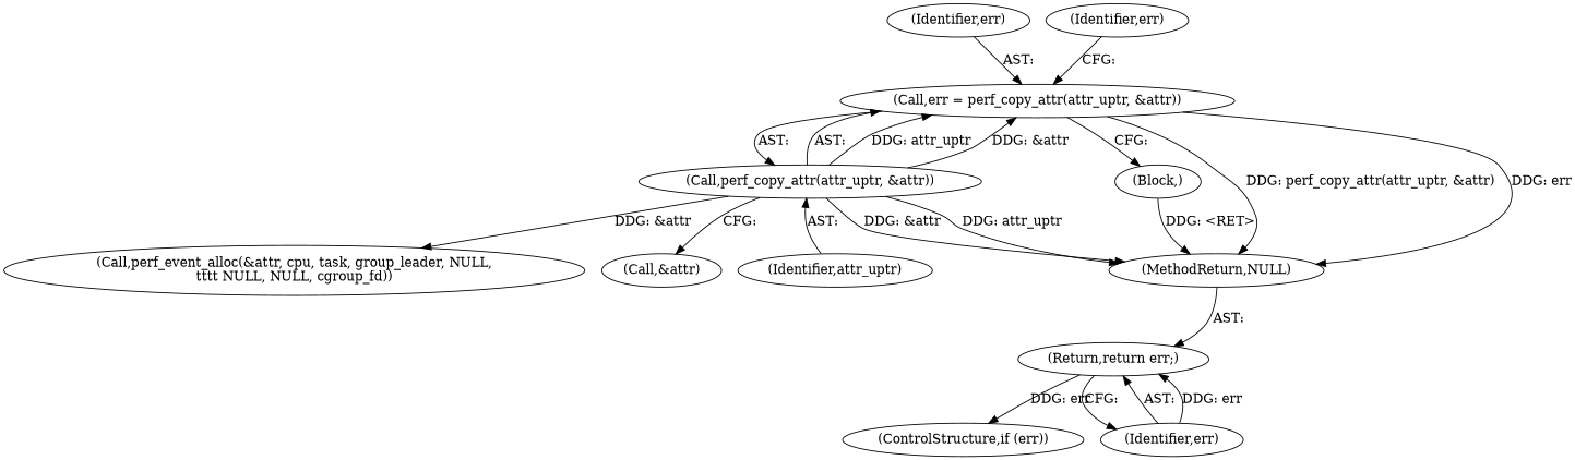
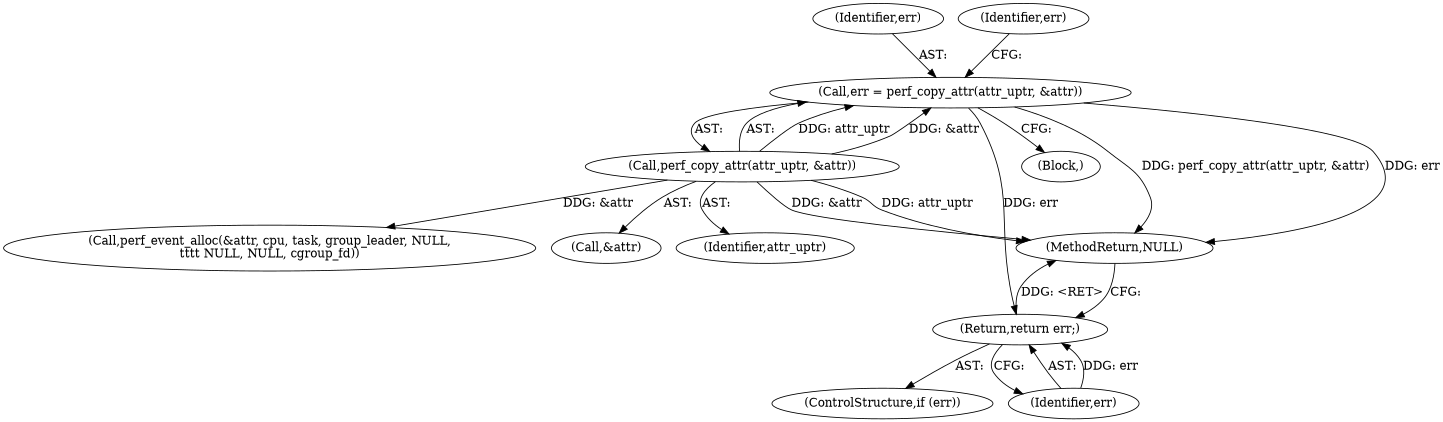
  digraph {
    n1 [label="(Call,err = perf_copy_attr(attr_uptr, &attr))"]
    n2 [label="(Call,perf_copy_attr(attr_uptr, &attr))"]
    n3 [label="(Return,return err;)"]
    n4 [label="(Block,)"]
    n5 [label="(MethodReturn,NULL)"]
    n6 [label="(Call,perf_event_alloc(&attr, cpu, task, group_leader, NULL,\n\t\t\t\t NULL, NULL, cgroup_fd))"]
    n7 [label="(Call,&attr)"]
    n8 [label="(ControlStructure,if (err))"]
    n9 [label="(Identifier,err)"]
    n10 [label="(Identifier,err)"]
    n11 [label="(Identifier,attr_uptr)"]
    n12 [label="(Identifier,err)"]
    n1 -> n2 [label="AST: "]
+   n1 -> n3 [label="DDG: err"]
    n1 -> n4 [label="CFG: "]
    n1 -> n5 [label="DDG: perf_copy_attr(attr_uptr, &attr)"]
    n1 -> n5 [label="DDG: err"]
    n2 -> n1 [label="AST: "]
    n2 -> n1 [label="DDG: attr_uptr"]
    n2 -> n1 [label="DDG: &attr"]
    n2 -> n5 [label="DDG: &attr"]
    n2 -> n5 [label="DDG: attr_uptr"]
    n2 -> n6 [label="DDG: &attr"]
-   n2 -> n7 [label="CFG: "]
-   n4 -> n5 [label="DDG: <RET>"]
-   n3 -> n8 [label="DDG: err"]
+   n2 -> n7 [label="AST: "]
+   n3 -> n5 [label="DDG: <RET>"]
+   n3 -> n8 [label="AST: "]
    n3 -> n9 [label="CFG: "]
-   n5 -> n3 [label="AST: "]
+   n5 -> n3 [label="CFG: "]
    n9 -> n3 [label="AST: "]
    n9 -> n3 [label="DDG: err"]
    n10 -> n1 [label="AST: "]
-   n11 -> n2 [label="AST: "]
+   n2 -> n11 [label="AST: "]
    n12 -> n1 [label="CFG: "]
  }
